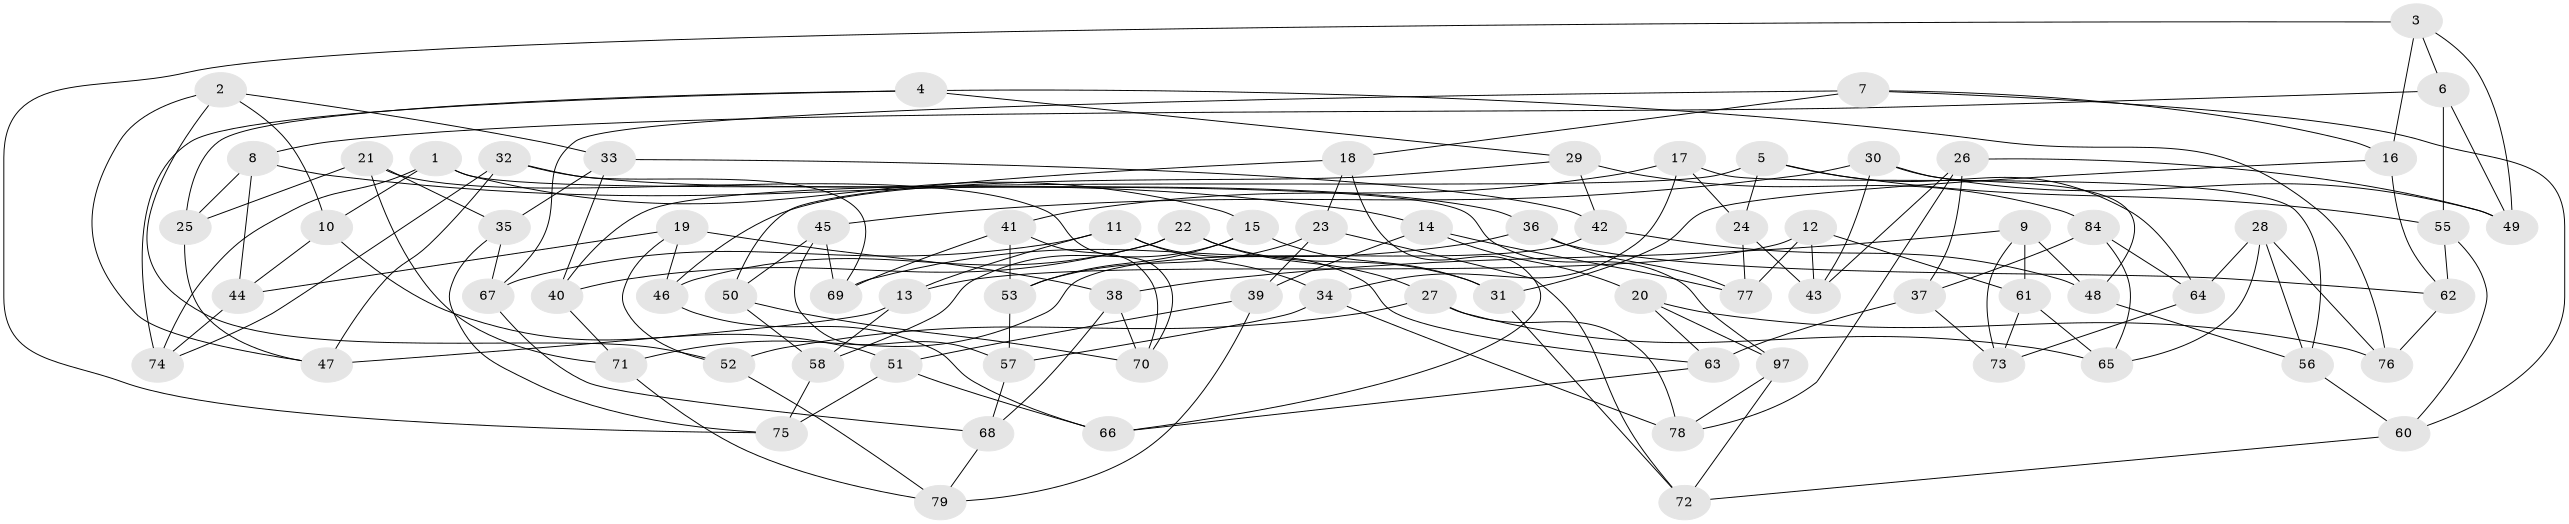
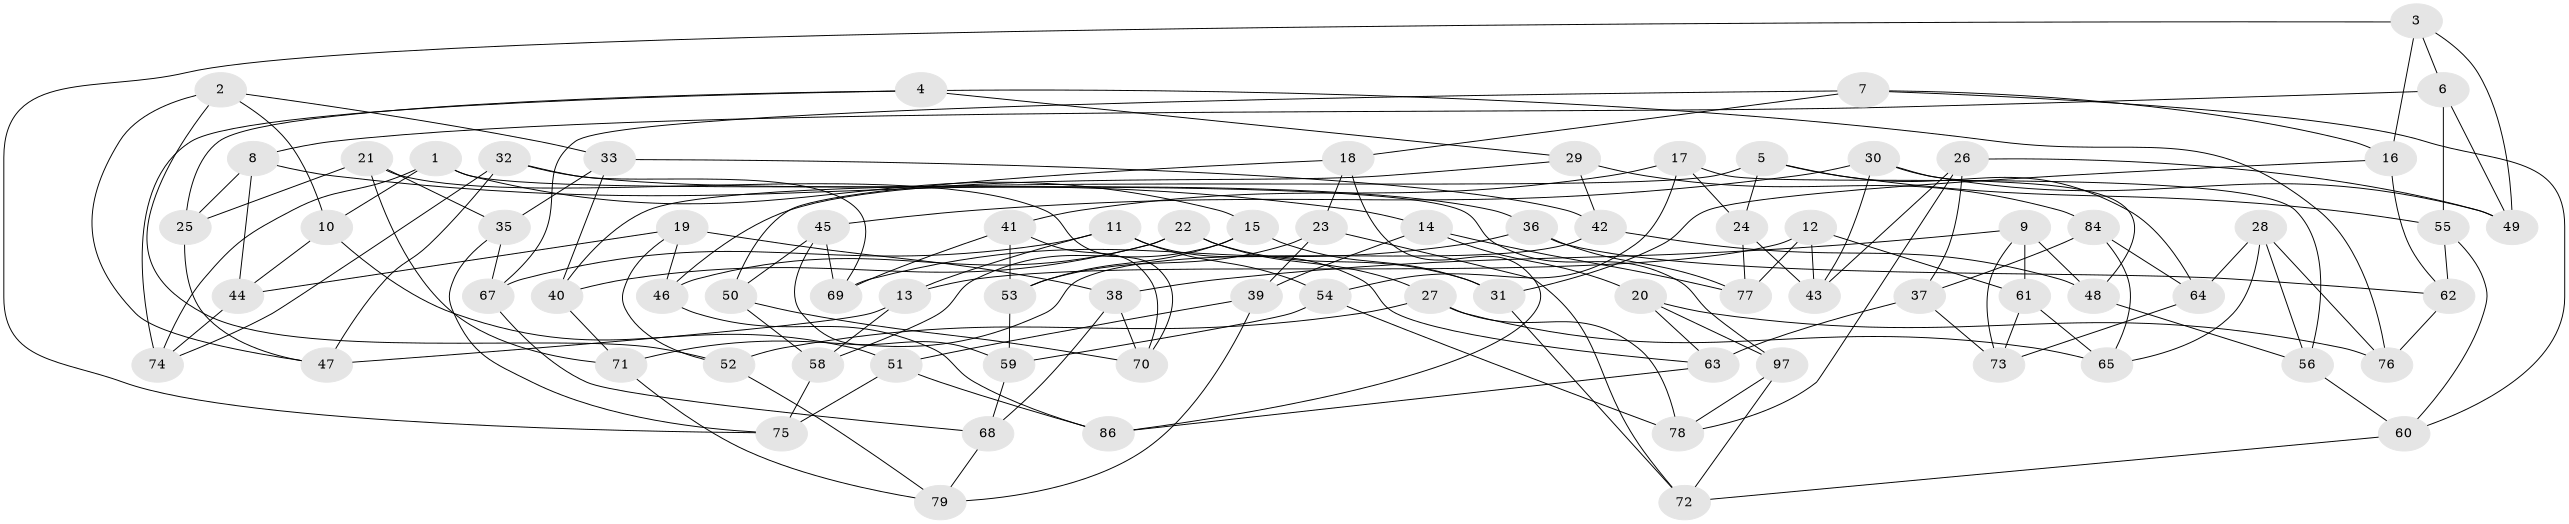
  graph {
    node [color=gray90 style=filled]
    1
    10
    15
    n4 [label=97]
    74
    44
    51
    58
    31
    53
    72
    78
    2
    33
    47
    52
    40
    35
    42
    79
    3
    6
    16
    49
    75
    55
    8
    62
    4
    25
    29
    76
    46
    n34 [label=84]
    5
    24
    64
    43
    77
    71
    60
    73
    14
    7
    18
    67
    23
    50
-   66
+   66 [label=86]
    68
    20
    39
    9
    38
    48
    61
    70
    56
    65
    11
    13
-   54 [label=34]
+   54
    63
-   59 [label=57]
+   59
    12
    17
    41
    69
    19
    21
    22
    27
    26
    37
    28
    30
    45
    32
    36
    1 -- 10
    1 -- 15
    1 -- n4
    1 -- 74
    10 -- 44
    10 -- 51
    15 -- 58
    15 -- 31
    15 -- 53
    n4 -- 72
    n4 -- 78
    44 -- 74
    51 -- 75
    51 -- 66
    58 -- 75
    31 -- 72
    53 -- 59
    2 -- 10
    2 -- 33
    2 -- 47
    2 -- 52
    33 -- 40
    33 -- 35
    33 -- 42
    52 -- 79
    40 -- 71
    35 -- 75
    35 -- 67
    42 -- 71
    42 -- 48
    3 -- 6
    3 -- 16
    3 -- 49
    3 -- 75
    6 -- 49
    6 -- 55
    6 -- 8
    16 -- 31
    16 -- 62
    55 -- 62
    55 -- 60
    8 -- 44
    8 -- 25
    8 -- 14
    62 -- 76
    4 -- 74
    4 -- 25
    4 -- 29
    4 -- 76
    25 -- 47
    29 -- 42
    29 -- 46
    29 -- n34
    46 -- 66
    n34 -- 64
    n34 -- 65
    n34 -- 37
    5 -- 40
    5 -- 55
    5 -- 24
    5 -- 64
    24 -- 43
    24 -- 77
    64 -- 73
    71 -- 79
    60 -- 72
    14 -- 77
    14 -- 20
    14 -- 39
    7 -- 16
    7 -- 60
    7 -- 18
    7 -- 67
    18 -- 23
    18 -- 50
    18 -- 66
    67 -- 68
    23 -- 53
    23 -- 72
    23 -- 39
    50 -- 58
    50 -- 70
    68 -- 79
    20 -- n4
    20 -- 76
    20 -- 63
    39 -- 51
    39 -- 79
    9 -- 73
    9 -- 38
    9 -- 48
    9 -- 61
    38 -- 68
    38 -- 70
    48 -- 56
    61 -- 73
    61 -- 65
    56 -- 60
    11 -- 67
    11 -- 13
    11 -- 54
    11 -- 63
    13 -- 58
    13 -- 47
    54 -- 78
    54 -- 59
    63 -- 66
    59 -- 68
    12 -- 43
    12 -- 77
    12 -- 61
    12 -- 13
    17 -- 24
    17 -- 56
    17 -- 54
    17 -- 41
    41 -- 53
    41 -- 70
    41 -- 69
    19 -- 44
    19 -- 52
    19 -- 46
    19 -- 38
    21 -- 35
    21 -- 25
    21 -- 71
    21 -- 70
    22 -- 31
    22 -- 40
    22 -- 46
    22 -- 27
    27 -- 78
    27 -- 52
    27 -- 65
    26 -- 78
    26 -- 49
    26 -- 43
    26 -- 37
    37 -- 73
    37 -- 63
    28 -- 76
    28 -- 64
    28 -- 56
    28 -- 65
    30 -- 49
    30 -- 43
    30 -- 48
    30 -- 45
    45 -- 50
    45 -- 59
    45 -- 69
    32 -- 74
    32 -- 47
    32 -- 69
    32 -- 36
    36 -- 62
    36 -- 77
    36 -- 69
  }
